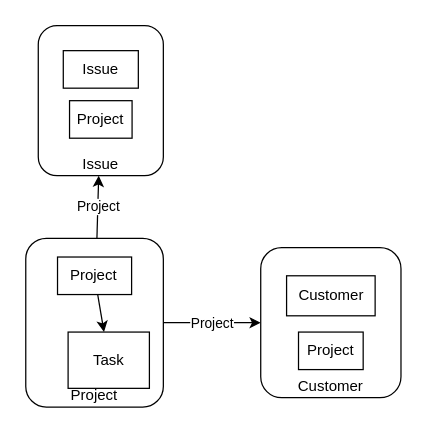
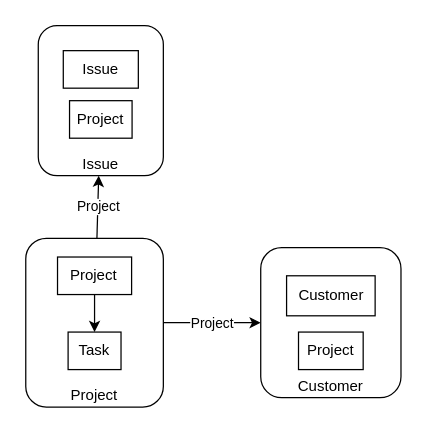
  <mxCell id="0" />
  <mxCell id="1" parent="0" />
  <mxCell id="2" value="Project" style="endArrow=classic;html=1;rounded=0;" parent="1" source="4" target="12" edge="1"><mxGeometry width="50" height="50" relative="1" as="geometry"><mxPoint x="-30" y="215" as="sourcePoint" /><mxPoint x="20" y="165" as="targetPoint" /></mxGeometry></mxCell>
  <mxCell id="3" value="" style="group" parent="1" vertex="1" connectable="0"><mxGeometry x="20" y="190" width="110" height="135" as="geometry" /></mxCell>
  <mxCell id="4" value="Project" style="rounded=1;whiteSpace=wrap;html=1;verticalAlign=bottom;" parent="3" vertex="1"><mxGeometry width="110" height="135" as="geometry" /></mxCell>
  <mxCell id="5" value="Project" style="rounded=0;whiteSpace=wrap;html=1;" parent="3" vertex="1"><mxGeometry x="25.385" y="15" width="59.231" height="30" as="geometry" /></mxCell>
- <mxCell id="6" value="Task" style="rounded=0;whiteSpace=wrap;html=1;" parent="3" vertex="1"><mxGeometry x="33.846" y="75" width="65" height="45" as="geometry" /></mxCell>
+ <mxCell id="6" value="Task" style="rounded=0;whiteSpace=wrap;html=1;" parent="3" vertex="1"><mxGeometry x="33.846" y="75" width="42.308" height="30" as="geometry" /></mxCell>
  <mxCell id="7" value="" style="endArrow=classic;html=1;rounded=0;" parent="3" source="5" target="6" edge="1"><mxGeometry width="50" height="50" relative="1" as="geometry"><mxPoint y="165" as="sourcePoint" /><mxPoint x="42.308" y="115" as="targetPoint" /></mxGeometry></mxCell>
  <mxCell id="8" value="Project" style="endArrow=classic;html=1;rounded=0;" parent="1" source="4" target="9" edge="1"><mxGeometry width="50" height="50" relative="1" as="geometry"><mxPoint x="180" y="260" as="sourcePoint" /><mxPoint x="230" y="210" as="targetPoint" /></mxGeometry></mxCell>
  <mxCell id="9" value="Customer" style="rounded=1;whiteSpace=wrap;html=1;verticalAlign=bottom;" parent="1" vertex="1"><mxGeometry x="207.86" y="197.5" width="112.14" height="120" as="geometry" /></mxCell>
  <mxCell id="10" value="Customer" style="rounded=0;whiteSpace=wrap;html=1;" parent="1" vertex="1"><mxGeometry x="228.53" y="220" width="70.8" height="32" as="geometry" /></mxCell>
  <mxCell id="11" value="Project" style="whiteSpace=wrap;html=1;align=center;" parent="1" vertex="1"><mxGeometry x="238.075" y="265" width="51.705" height="30" as="geometry" /></mxCell>
  <mxCell id="12" value="Issue" style="rounded=1;whiteSpace=wrap;html=1;verticalAlign=bottom;" parent="1" vertex="1"><mxGeometry x="30" y="20" width="100" height="120" as="geometry" /></mxCell>
  <mxCell id="13" value="Issue" style="rounded=0;whiteSpace=wrap;html=1;" parent="1" vertex="1"><mxGeometry x="50" y="40" width="60" height="30" as="geometry" /></mxCell>
  <mxCell id="14" value="Project" style="rounded=0;whiteSpace=wrap;html=1;" parent="1" vertex="1"><mxGeometry x="55" y="80" width="50" height="30" as="geometry" /></mxCell>
